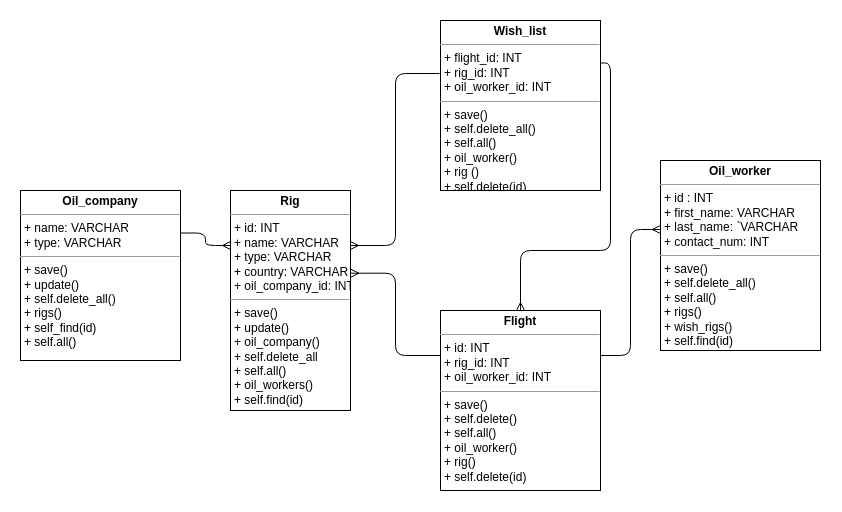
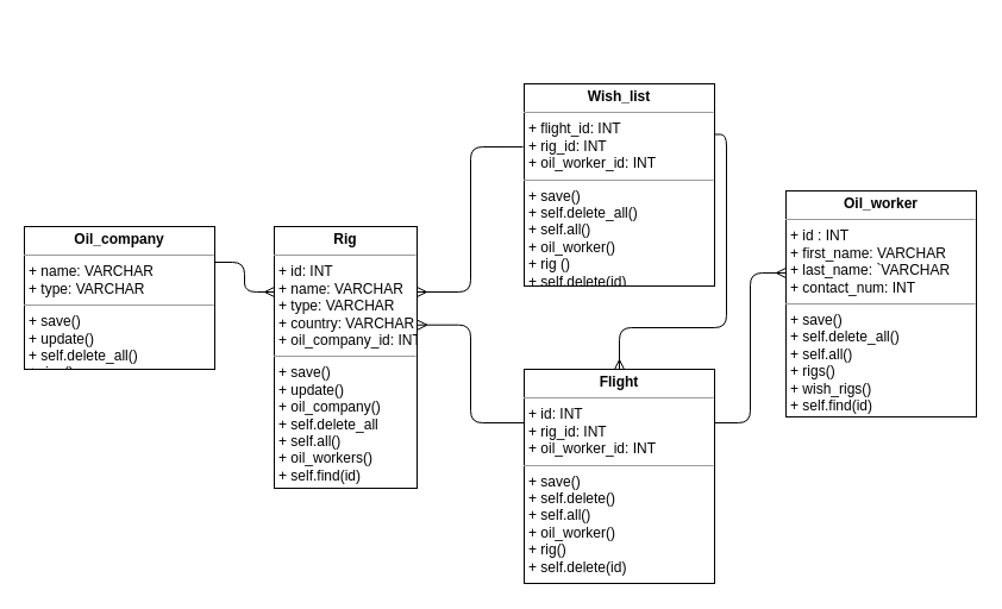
  <mxCell id="0" />
  <mxCell id="1" parent="0" />
- <mxCell id="2" value="&lt;p style=&quot;margin: 0px ; margin-top: 4px ; text-align: center&quot;&gt;&lt;b&gt;Wish_list&lt;/b&gt;&lt;/p&gt;&lt;hr size=&quot;1&quot;&gt;&lt;p style=&quot;margin: 0px 0px 0px 4px&quot;&gt;+ flight_id: INT&lt;/p&gt;&lt;p style=&quot;margin: 0px 0px 0px 4px&quot;&gt;+ rig_id: INT&lt;/p&gt;&lt;p style=&quot;margin: 0px 0px 0px 4px&quot;&gt;+ oil_worker_id: INT&lt;/p&gt;&lt;hr size=&quot;1&quot;&gt;&lt;p style=&quot;margin: 0px ; margin-left: 4px&quot;&gt;+ save()&lt;/p&gt;&lt;p style=&quot;margin: 0px ; margin-left: 4px&quot;&gt;+ self.delete_all()&lt;/p&gt;&lt;p style=&quot;margin: 0px ; margin-left: 4px&quot;&gt;+ self.all()&lt;/p&gt;&lt;p style=&quot;margin: 0px ; margin-left: 4px&quot;&gt;+ oil_worker()&lt;/p&gt;&lt;p style=&quot;margin: 0px ; margin-left: 4px&quot;&gt;+ rig ()&lt;/p&gt;&lt;p style=&quot;margin: 0px ; margin-left: 4px&quot;&gt;+ self.delete(id)&lt;/p&gt;" style="verticalAlign=top;align=left;overflow=fill;fontSize=12;fontFamily=Helvetica;html=1;" vertex="1" parent="1"><mxGeometry x="440" y="20" width="160" height="170" as="geometry" /></mxCell>
+ <mxCell id="2" value="&lt;p style=&quot;margin: 0px ; margin-top: 4px ; text-align: center&quot;&gt;&lt;b&gt;Wish_list&lt;/b&gt;&lt;/p&gt;&lt;hr size=&quot;1&quot;&gt;&lt;p style=&quot;margin: 0px 0px 0px 4px&quot;&gt;+ flight_id: INT&lt;/p&gt;&lt;p style=&quot;margin: 0px 0px 0px 4px&quot;&gt;+ rig_id: INT&lt;/p&gt;&lt;p style=&quot;margin: 0px 0px 0px 4px&quot;&gt;+ oil_worker_id: INT&lt;/p&gt;&lt;hr size=&quot;1&quot;&gt;&lt;p style=&quot;margin: 0px ; margin-left: 4px&quot;&gt;+ save()&lt;/p&gt;&lt;p style=&quot;margin: 0px ; margin-left: 4px&quot;&gt;+ self.delete_all()&lt;/p&gt;&lt;p style=&quot;margin: 0px ; margin-left: 4px&quot;&gt;+ self.all()&lt;/p&gt;&lt;p style=&quot;margin: 0px ; margin-left: 4px&quot;&gt;+ oil_worker()&lt;/p&gt;&lt;p style=&quot;margin: 0px ; margin-left: 4px&quot;&gt;+ rig ()&lt;/p&gt;&lt;p style=&quot;margin: 0px ; margin-left: 4px&quot;&gt;+ self.delete(id)&lt;/p&gt;" style="verticalAlign=top;align=left;overflow=fill;fontSize=12;fontFamily=Helvetica;html=1;" vertex="1" parent="1"><mxGeometry x="440" y="70" width="160" height="170" as="geometry" /></mxCell>
  <mxCell id="3" value="&lt;p style=&quot;margin: 0px ; margin-top: 4px ; text-align: center&quot;&gt;&lt;b&gt;Flight&lt;/b&gt;&lt;/p&gt;&lt;hr size=&quot;1&quot;&gt;&lt;p style=&quot;margin: 0px ; margin-left: 4px&quot;&gt;+ id: INT&lt;/p&gt;&lt;p style=&quot;margin: 0px ; margin-left: 4px&quot;&gt;+ rig_id: INT&lt;/p&gt;&lt;p style=&quot;margin: 0px ; margin-left: 4px&quot;&gt;+ oil_worker_id: INT&lt;/p&gt;&lt;hr size=&quot;1&quot;&gt;&lt;p style=&quot;margin: 0px ; margin-left: 4px&quot;&gt;+ save()&lt;/p&gt;&lt;p style=&quot;margin: 0px ; margin-left: 4px&quot;&gt;+ self.delete()&lt;/p&gt;&lt;p style=&quot;margin: 0px ; margin-left: 4px&quot;&gt;+ self.all()&lt;/p&gt;&lt;p style=&quot;margin: 0px ; margin-left: 4px&quot;&gt;+ oil_worker()&lt;/p&gt;&lt;p style=&quot;margin: 0px ; margin-left: 4px&quot;&gt;+ rig()&lt;/p&gt;&lt;p style=&quot;margin: 0px ; margin-left: 4px&quot;&gt;+ self.delete(id)&lt;/p&gt;" style="verticalAlign=top;align=left;overflow=fill;fontSize=12;fontFamily=Helvetica;html=1;" vertex="1" parent="1"><mxGeometry x="440" y="310" width="160" height="180" as="geometry" /></mxCell>
  <mxCell id="4" value="&lt;p style=&quot;margin: 0px ; margin-top: 4px ; text-align: center&quot;&gt;&lt;b&gt;Oil_worker&lt;/b&gt;&lt;/p&gt;&lt;hr size=&quot;1&quot;&gt;&lt;p style=&quot;margin: 0px ; margin-left: 4px&quot;&gt;+ id : INT&lt;/p&gt;&lt;p style=&quot;margin: 0px ; margin-left: 4px&quot;&gt;+ first_name: VARCHAR&lt;/p&gt;&lt;p style=&quot;margin: 0px ; margin-left: 4px&quot;&gt;+ last_name: `VARCHAR&lt;/p&gt;&lt;p style=&quot;margin: 0px ; margin-left: 4px&quot;&gt;+ contact_num: INT&lt;/p&gt;&lt;hr size=&quot;1&quot;&gt;&lt;p style=&quot;margin: 0px ; margin-left: 4px&quot;&gt;+ save()&lt;/p&gt;&lt;p style=&quot;margin: 0px ; margin-left: 4px&quot;&gt;+ self.delete_all()&lt;/p&gt;&lt;p style=&quot;margin: 0px ; margin-left: 4px&quot;&gt;+ self.all()&lt;/p&gt;&lt;p style=&quot;margin: 0px ; margin-left: 4px&quot;&gt;+ rigs()&lt;/p&gt;&lt;p style=&quot;margin: 0px ; margin-left: 4px&quot;&gt;+ wish_rigs()&lt;/p&gt;&lt;p style=&quot;margin: 0px ; margin-left: 4px&quot;&gt;+ self.find(id)&lt;/p&gt;" style="verticalAlign=top;align=left;overflow=fill;fontSize=12;fontFamily=Helvetica;html=1;" vertex="1" parent="1"><mxGeometry x="660" y="160" width="160" height="190" as="geometry" /></mxCell>
  <mxCell id="5" value="&lt;p style=&quot;margin: 0px ; margin-top: 4px ; text-align: center&quot;&gt;&lt;b&gt;Rig&lt;/b&gt;&lt;/p&gt;&lt;hr size=&quot;1&quot;&gt;&lt;p style=&quot;margin: 0px ; margin-left: 4px&quot;&gt;+ id: INT&lt;br&gt;&lt;/p&gt;&lt;p style=&quot;margin: 0px ; margin-left: 4px&quot;&gt;+ name: VARCHAR&lt;/p&gt;&lt;p style=&quot;margin: 0px ; margin-left: 4px&quot;&gt;+ type: VARCHAR&lt;/p&gt;&lt;p style=&quot;margin: 0px ; margin-left: 4px&quot;&gt;+ country: VARCHAR&lt;/p&gt;&lt;p style=&quot;margin: 0px ; margin-left: 4px&quot;&gt;+ oil_company_id: INT&lt;/p&gt;&lt;hr size=&quot;1&quot;&gt;&lt;p style=&quot;margin: 0px ; margin-left: 4px&quot;&gt;+ save()&lt;/p&gt;&lt;p style=&quot;margin: 0px ; margin-left: 4px&quot;&gt;+ update()&lt;/p&gt;&lt;p style=&quot;margin: 0px ; margin-left: 4px&quot;&gt;+ oil_company()&lt;/p&gt;&lt;p style=&quot;margin: 0px ; margin-left: 4px&quot;&gt;+ self.delete_all&lt;/p&gt;&lt;p style=&quot;margin: 0px ; margin-left: 4px&quot;&gt;+ self.all()&lt;/p&gt;&lt;p style=&quot;margin: 0px ; margin-left: 4px&quot;&gt;+ oil_workers()&lt;/p&gt;&lt;p style=&quot;margin: 0px ; margin-left: 4px&quot;&gt;+ self.find(id)&lt;/p&gt;" style="verticalAlign=top;align=left;overflow=fill;fontSize=12;fontFamily=Helvetica;html=1;" vertex="1" parent="1"><mxGeometry x="230" y="190" width="120" height="220" as="geometry" /></mxCell>
- <mxCell id="6" value="&lt;p style=&quot;margin: 0px ; margin-top: 4px ; text-align: center&quot;&gt;&lt;b&gt;Oil_company&lt;/b&gt;&lt;/p&gt;&lt;hr size=&quot;1&quot;&gt;&lt;p style=&quot;margin: 0px ; margin-left: 4px&quot;&gt;+ name: VARCHAR&lt;/p&gt;&lt;p style=&quot;margin: 0px ; margin-left: 4px&quot;&gt;+ type: VARCHAR&lt;/p&gt;&lt;hr size=&quot;1&quot;&gt;&lt;p style=&quot;margin: 0px ; margin-left: 4px&quot;&gt;+ save()&lt;/p&gt;&lt;p style=&quot;margin: 0px ; margin-left: 4px&quot;&gt;+ update()&lt;/p&gt;&lt;p style=&quot;margin: 0px ; margin-left: 4px&quot;&gt;+ self.delete_all()&lt;/p&gt;&lt;p style=&quot;margin: 0px ; margin-left: 4px&quot;&gt;+ rigs()&lt;/p&gt;&lt;p style=&quot;margin: 0px ; margin-left: 4px&quot;&gt;+ self_find(id)&lt;/p&gt;&lt;p style=&quot;margin: 0px ; margin-left: 4px&quot;&gt;+ self.all()&lt;/p&gt;" style="verticalAlign=top;align=left;overflow=fill;fontSize=12;fontFamily=Helvetica;html=1;" vertex="1" parent="1"><mxGeometry x="20" y="190" width="160" height="170" as="geometry" /></mxCell>
+ <mxCell id="6" value="&lt;p style=&quot;margin: 0px ; margin-top: 4px ; text-align: center&quot;&gt;&lt;b&gt;Oil_company&lt;/b&gt;&lt;/p&gt;&lt;hr size=&quot;1&quot;&gt;&lt;p style=&quot;margin: 0px ; margin-left: 4px&quot;&gt;+ name: VARCHAR&lt;/p&gt;&lt;p style=&quot;margin: 0px ; margin-left: 4px&quot;&gt;+ type: VARCHAR&lt;/p&gt;&lt;hr size=&quot;1&quot;&gt;&lt;p style=&quot;margin: 0px ; margin-left: 4px&quot;&gt;+ save()&lt;/p&gt;&lt;p style=&quot;margin: 0px ; margin-left: 4px&quot;&gt;+ update()&lt;/p&gt;&lt;p style=&quot;margin: 0px ; margin-left: 4px&quot;&gt;+ self.delete_all()&lt;/p&gt;&lt;p style=&quot;margin: 0px ; margin-left: 4px&quot;&gt;+ rigs()&lt;/p&gt;&lt;p style=&quot;margin: 0px ; margin-left: 4px&quot;&gt;+ self_find(id)&lt;/p&gt;&lt;p style=&quot;margin: 0px ; margin-left: 4px&quot;&gt;+ self.all()&lt;/p&gt;" style="verticalAlign=top;align=left;overflow=fill;fontSize=12;fontFamily=Helvetica;html=1;" vertex="1" parent="1"><mxGeometry x="20" y="190" width="160" height="120" as="geometry" /></mxCell>
  <mxCell id="7" value="" style="fontSize=12;html=1;endArrow=ERmany;exitX=1;exitY=0.25;exitDx=0;exitDy=0;entryX=0;entryY=0.25;entryDx=0;entryDy=0;edgeStyle=orthogonalEdgeStyle;" edge="1" parent="1" source="6" target="5"><mxGeometry width="100" height="100" relative="1" as="geometry"><mxPoint x="470" y="270" as="sourcePoint" /><mxPoint x="570" y="170" as="targetPoint" /></mxGeometry></mxCell>
  <mxCell id="8" value="" style="fontSize=12;html=1;endArrow=ERmany;exitX=-0.006;exitY=0.312;exitDx=0;exitDy=0;exitPerimeter=0;entryX=1;entryY=0.25;entryDx=0;entryDy=0;edgeStyle=orthogonalEdgeStyle;" edge="1" parent="1" source="2" target="5"><mxGeometry width="100" height="100" relative="1" as="geometry"><mxPoint x="330" y="150" as="sourcePoint" /><mxPoint x="290" y="90" as="targetPoint" /></mxGeometry></mxCell>
  <mxCell id="9" value="" style="fontSize=12;html=1;endArrow=ERmany;exitX=0;exitY=0.25;exitDx=0;exitDy=0;entryX=1.003;entryY=0.376;entryDx=0;entryDy=0;edgeStyle=orthogonalEdgeStyle;entryPerimeter=0;" edge="1" parent="1" source="3" target="5"><mxGeometry width="100" height="100" relative="1" as="geometry"><mxPoint x="463.04" y="240.04" as="sourcePoint" /><mxPoint x="414" y="360" as="targetPoint" /></mxGeometry></mxCell>
  <mxCell id="10" value="" style="fontSize=12;html=1;endArrow=ERmany;exitX=1;exitY=0.25;exitDx=0;exitDy=0;edgeStyle=orthogonalEdgeStyle;" edge="1" parent="1" source="2" target="3"><mxGeometry width="100" height="100" relative="1" as="geometry"><mxPoint x="620" y="240" as="sourcePoint" /><mxPoint x="600" y="250" as="targetPoint" /></mxGeometry></mxCell>
  <mxCell id="11" value="" style="fontSize=12;html=1;endArrow=ERmany;exitX=1;exitY=0.25;exitDx=0;exitDy=0;entryX=-0.001;entryY=0.363;entryDx=0;entryDy=0;edgeStyle=orthogonalEdgeStyle;entryPerimeter=0;" edge="1" parent="1" source="3" target="4"><mxGeometry width="100" height="100" relative="1" as="geometry"><mxPoint x="560" y="230" as="sourcePoint" /><mxPoint x="620" y="377.5" as="targetPoint" /></mxGeometry></mxCell>
